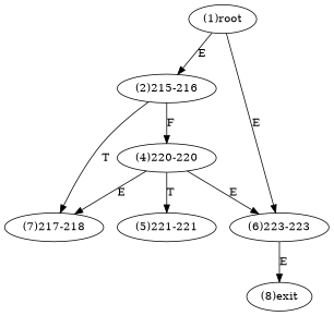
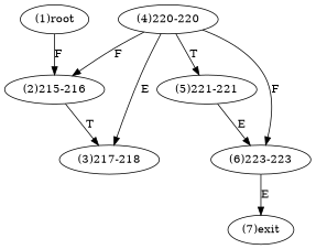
  digraph {
    n1 [label="(1)root"]
    n2 [label="(2)215-216"]
-   n3 [label="(7)217-218"]
+   n3 [label="(3)217-218"]
    n4 [label="(4)220-220"]
    n5 [label="(5)221-221"]
    n6 [label="(6)223-223"]
-   n7 [label="(8)exit"]
-   n1 -> n2 [label=E]
+   n7 [label="(7)exit"]
+   n1 -> n2 [label=F]
    n2 -> n3 [label=T]
-   n2 -> n4 [label=F]
+   n4 -> n2 [label=F]
    n4 -> n3 [label=E]
    n4 -> n5 [label=T]
-   n4 -> n6 [label=E]
-   n1 -> n6 [label=E]
+   n4 -> n6 [label=F]
+   n5 -> n6 [label=E]
    n6 -> n7 [label=E]
  }
